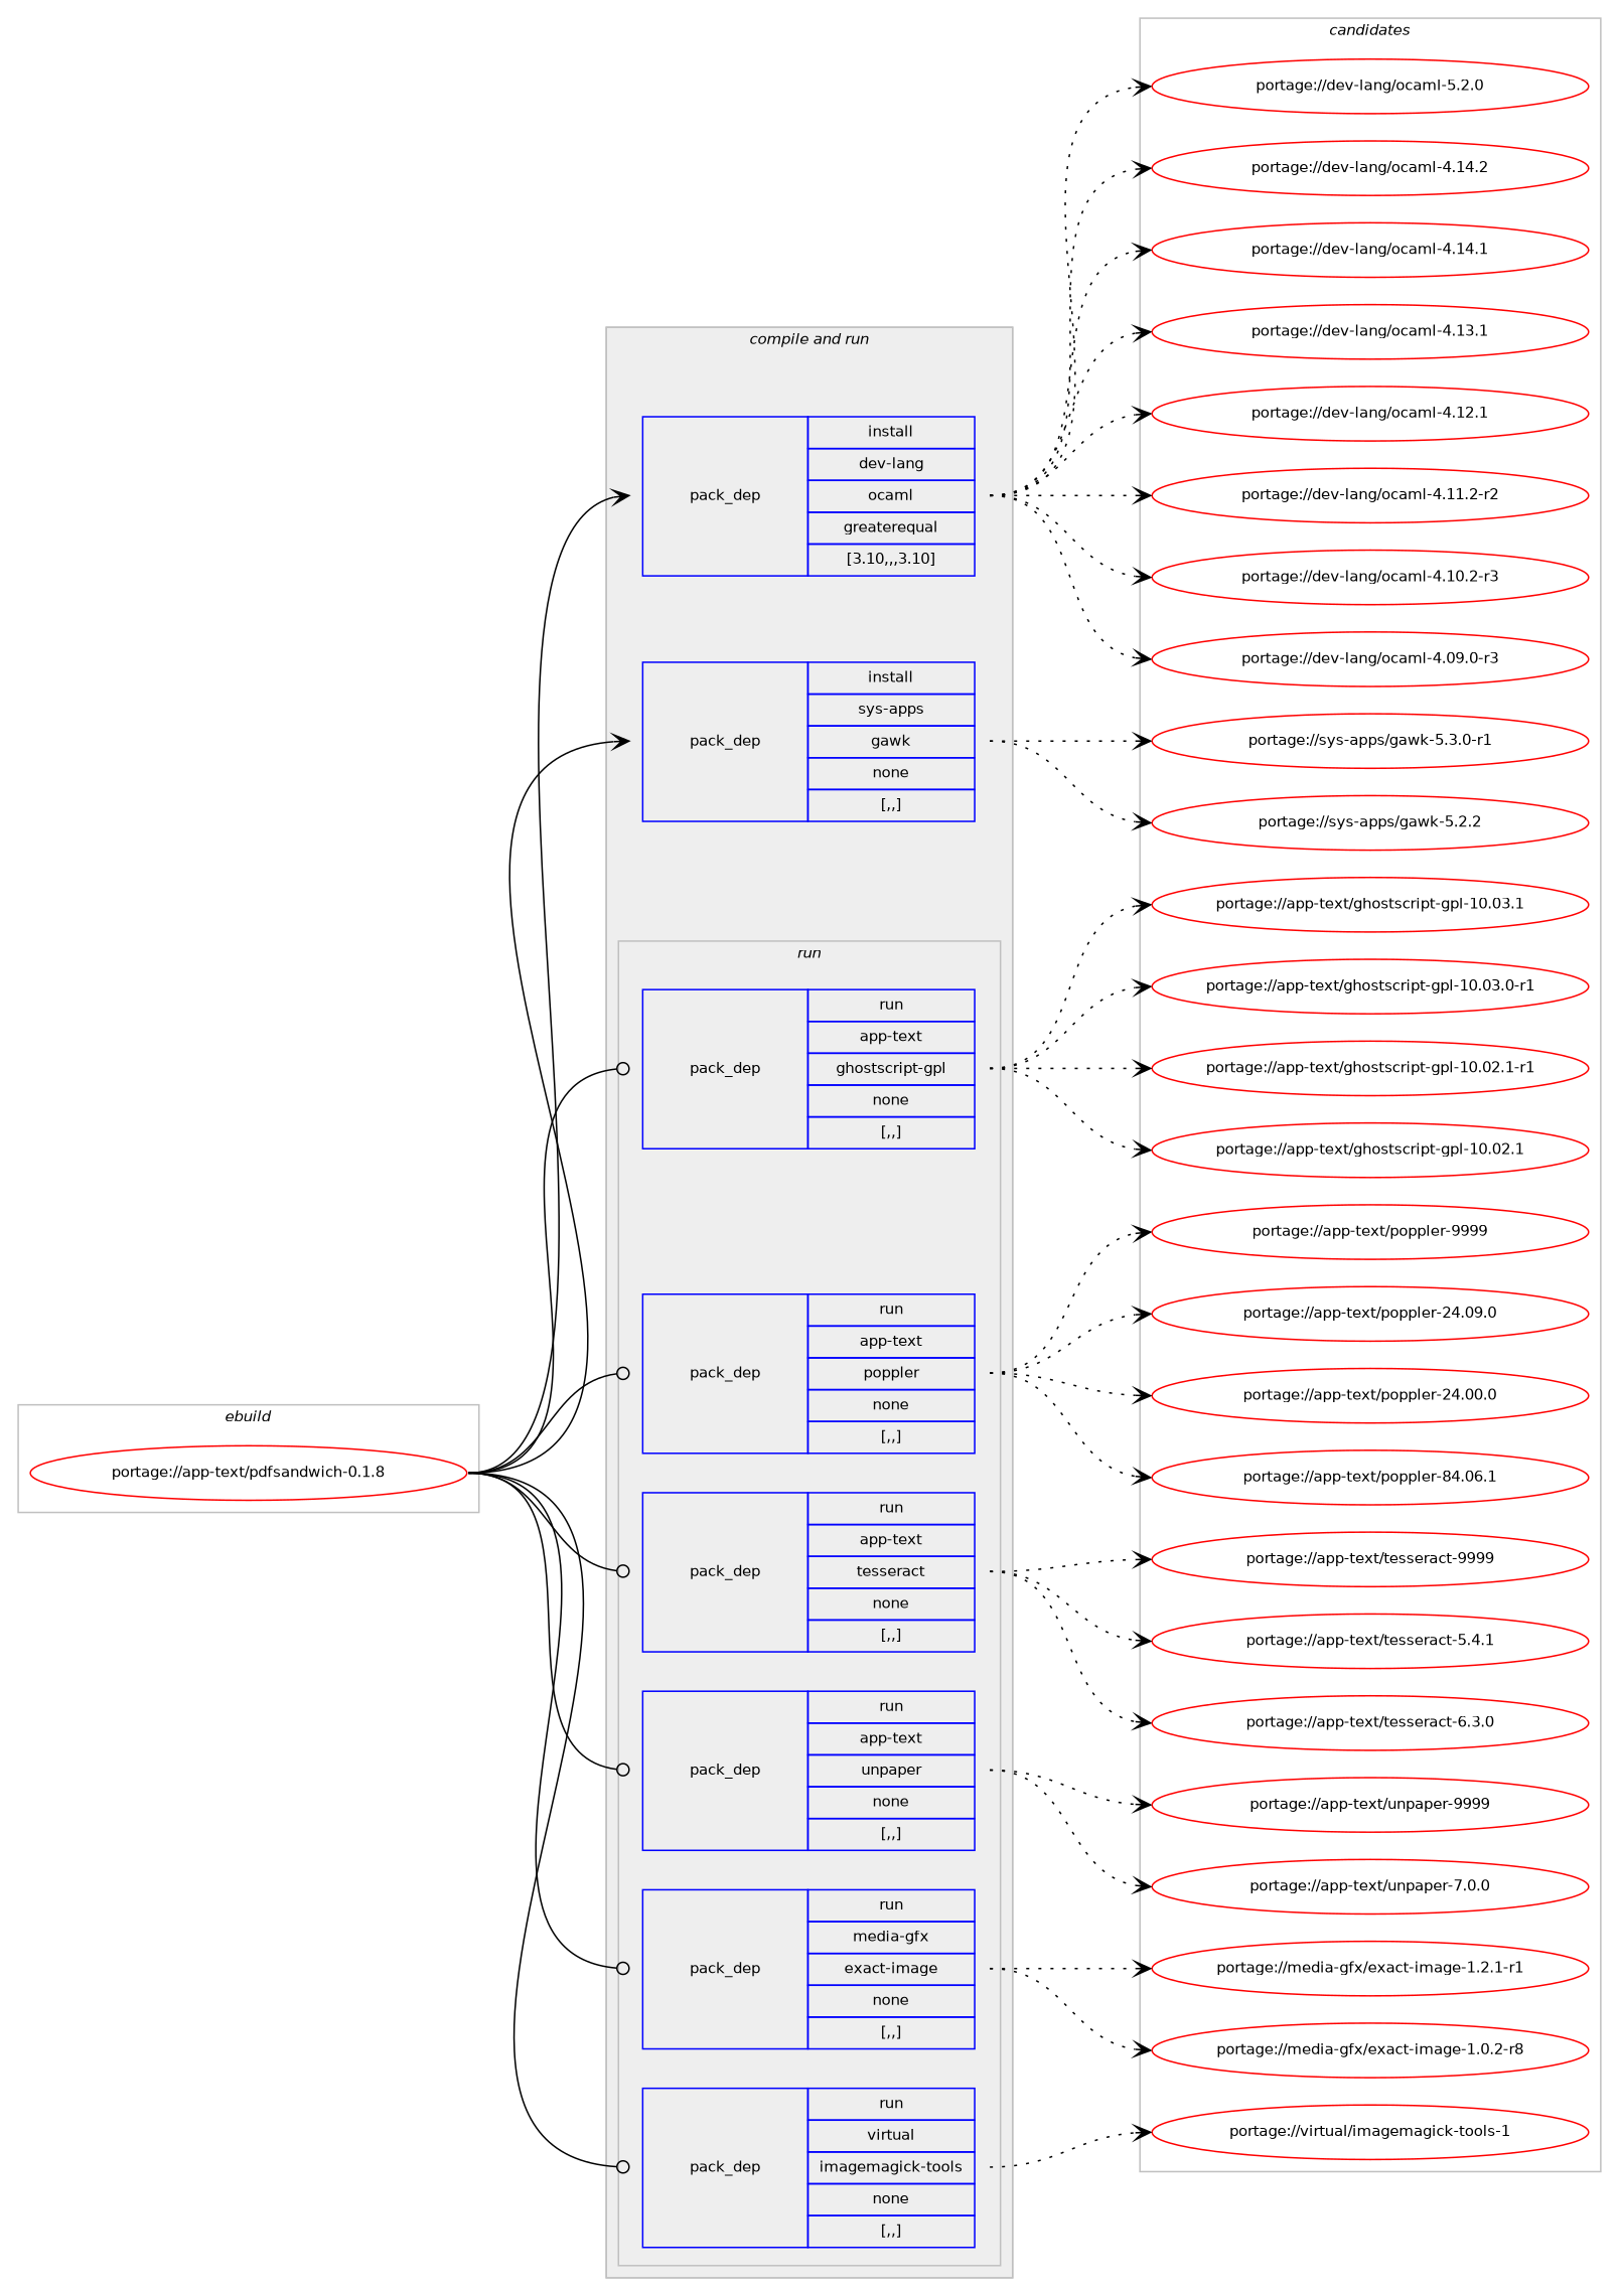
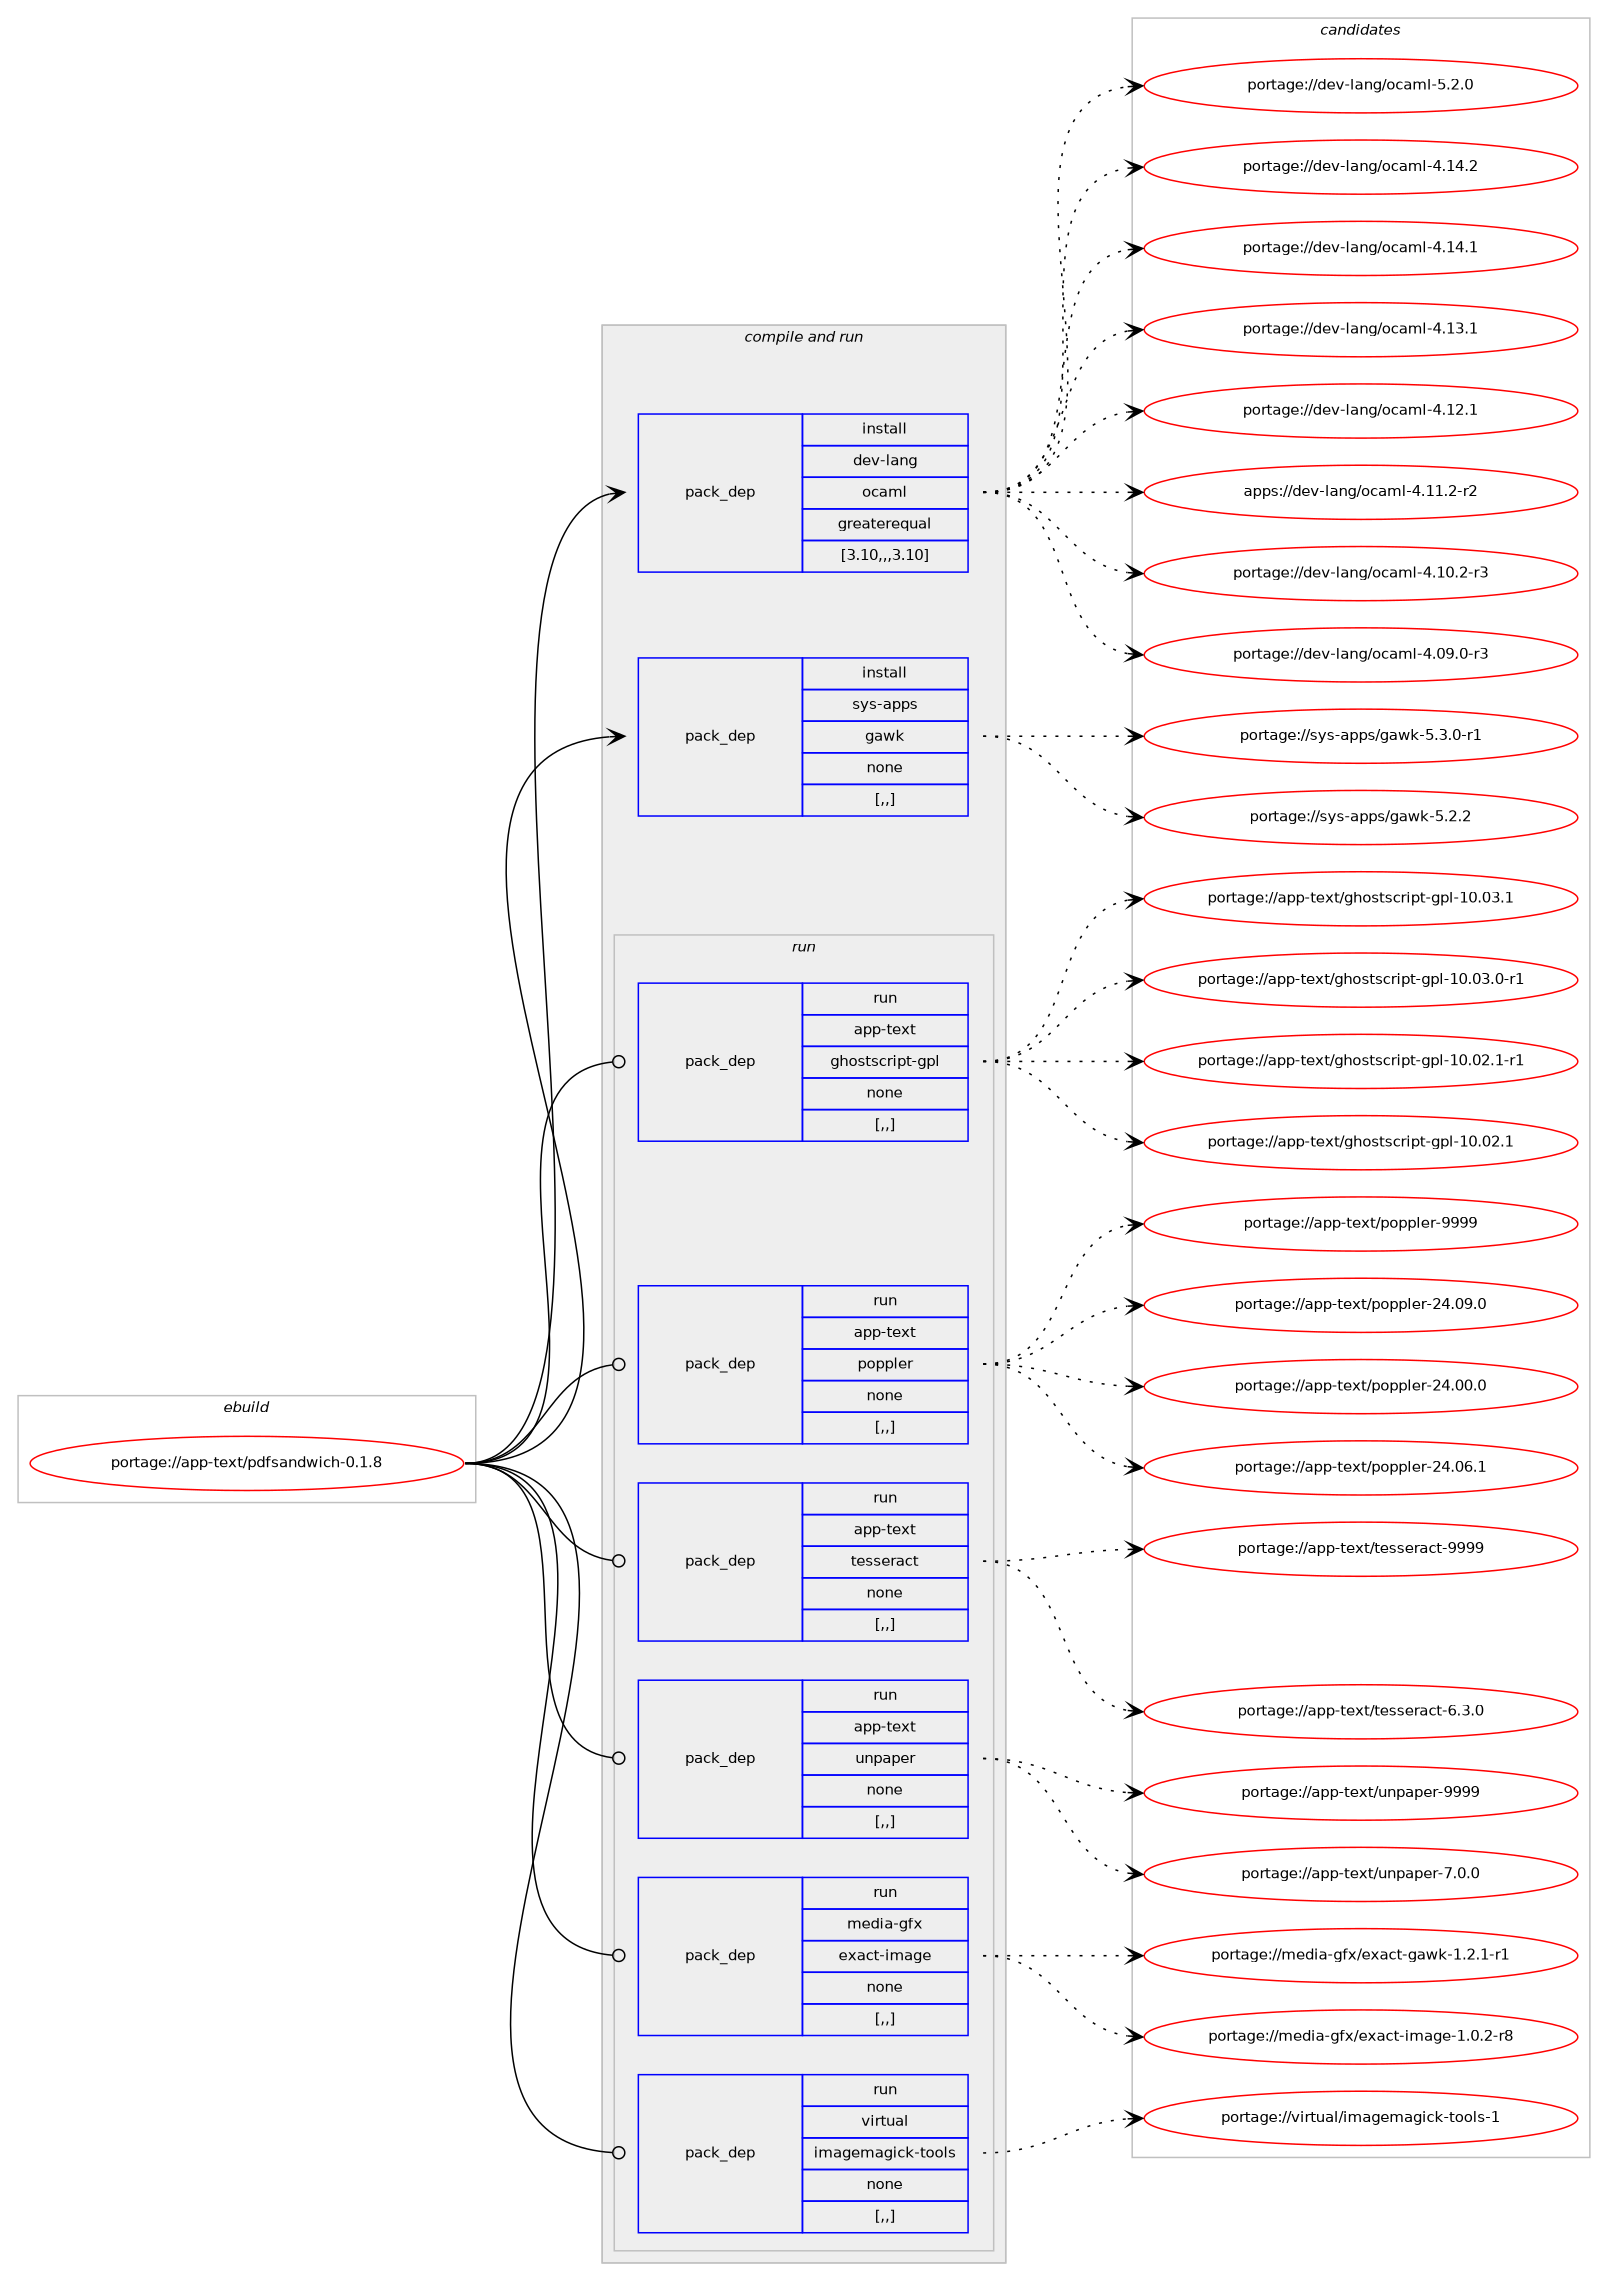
  digraph {
    compound=true
    concentrate=true
    fontname=Helvetica
    fontsize=10
    newrank=true
    rankdir=LR
    ranksep=1.5
    node [color=red fontname=Helvetica fontsize=10]
    edge [arrowhead=vee headport=w style=dotted tailport=e weight=100]
    n1 [label="portage://app-text/pdfsandwich-0.1.8" width=4]
    n2 [color=blue label=<<TABLE BORDER="0" CELLBORDER="1" CELLSPACING="0" CELLPADDING="4" WIDTH="220"><TR><TD ROWSPAN="6" CELLPADDING="30">pack_dep</TD></TR><TR><TD WIDTH="110">install</TD></TR><TR><TD>dev-lang</TD></TR><TR><TD>ocaml</TD></TR><TR><TD>greaterequal</TD></TR><TR><TD>[3.10,,,3.10]</TD></TR></TABLE>> shape=none]
    n3 [color=blue label=<<TABLE BORDER="0" CELLBORDER="1" CELLSPACING="0" CELLPADDING="4" WIDTH="220"><TR><TD ROWSPAN="6" CELLPADDING="30">pack_dep</TD></TR><TR><TD WIDTH="110">install</TD></TR><TR><TD>sys-apps</TD></TR><TR><TD>gawk</TD></TR><TR><TD>none</TD></TR><TR><TD>[,,]</TD></TR></TABLE>> shape=none]
    n4 [color=blue label=<<TABLE BORDER="0" CELLBORDER="1" CELLSPACING="0" CELLPADDING="4" WIDTH="220"><TR><TD ROWSPAN="6" CELLPADDING="30">pack_dep</TD></TR><TR><TD WIDTH="110">run</TD></TR><TR><TD>app-text</TD></TR><TR><TD>ghostscript-gpl</TD></TR><TR><TD>none</TD></TR><TR><TD>[,,]</TD></TR></TABLE>> shape=none]
    n5 [color=blue label=<<TABLE BORDER="0" CELLBORDER="1" CELLSPACING="0" CELLPADDING="4" WIDTH="220"><TR><TD ROWSPAN="6" CELLPADDING="30">pack_dep</TD></TR><TR><TD WIDTH="110">run</TD></TR><TR><TD>app-text</TD></TR><TR><TD>poppler</TD></TR><TR><TD>none</TD></TR><TR><TD>[,,]</TD></TR></TABLE>> shape=none]
    n6 [color=blue label=<<TABLE BORDER="0" CELLBORDER="1" CELLSPACING="0" CELLPADDING="4" WIDTH="220"><TR><TD ROWSPAN="6" CELLPADDING="30">pack_dep</TD></TR><TR><TD WIDTH="110">run</TD></TR><TR><TD>app-text</TD></TR><TR><TD>tesseract</TD></TR><TR><TD>none</TD></TR><TR><TD>[,,]</TD></TR></TABLE>> shape=none]
    n7 [color=blue label=<<TABLE BORDER="0" CELLBORDER="1" CELLSPACING="0" CELLPADDING="4" WIDTH="220"><TR><TD ROWSPAN="6" CELLPADDING="30">pack_dep</TD></TR><TR><TD WIDTH="110">run</TD></TR><TR><TD>app-text</TD></TR><TR><TD>unpaper</TD></TR><TR><TD>none</TD></TR><TR><TD>[,,]</TD></TR></TABLE>> shape=none]
    n8 [color=blue label=<<TABLE BORDER="0" CELLBORDER="1" CELLSPACING="0" CELLPADDING="4" WIDTH="220"><TR><TD ROWSPAN="6" CELLPADDING="30">pack_dep</TD></TR><TR><TD WIDTH="110">run</TD></TR><TR><TD>media-gfx</TD></TR><TR><TD>exact-image</TD></TR><TR><TD>none</TD></TR><TR><TD>[,,]</TD></TR></TABLE>> shape=none]
    n9 [color=blue label=<<TABLE BORDER="0" CELLBORDER="1" CELLSPACING="0" CELLPADDING="4" WIDTH="220"><TR><TD ROWSPAN="6" CELLPADDING="30">pack_dep</TD></TR><TR><TD WIDTH="110">run</TD></TR><TR><TD>virtual</TD></TR><TR><TD>imagemagick-tools</TD></TR><TR><TD>none</TD></TR><TR><TD>[,,]</TD></TR></TABLE>> shape=none]
    n10 [label="portage://dev-lang/ocaml-5.2.0" width=4]
    n11 [label="portage://dev-lang/ocaml-4.14.2" width=4]
    n12 [label="portage://dev-lang/ocaml-4.14.1" width=4]
    n13 [label="portage://dev-lang/ocaml-4.13.1" width=4]
    n14 [label="portage://dev-lang/ocaml-4.12.1" width=4]
-   n15 [label="portage://dev-lang/ocaml-4.11.2-r2" width=4]
+   n15 [label="apps://dev-lang/ocaml-4.11.2-r2" width=4]
    n16 [label="portage://dev-lang/ocaml-4.10.2-r3" width=4]
    n17 [label="portage://dev-lang/ocaml-4.09.0-r3" width=4]
    n18 [label="portage://sys-apps/gawk-5.3.0-r1" width=4]
    n19 [label="portage://sys-apps/gawk-5.2.2" width=4]
    n20 [label="portage://app-text/ghostscript-gpl-10.03.1" width=4]
    n21 [label="portage://app-text/ghostscript-gpl-10.03.0-r1" width=4]
    n22 [label="portage://app-text/ghostscript-gpl-10.02.1-r1" width=4]
    n23 [label="portage://app-text/ghostscript-gpl-10.02.1" width=4]
    n24 [label="portage://app-text/poppler-9999" width=4]
    n25 [label="portage://app-text/poppler-24.09.0" width=4]
    n26 [label="portage://app-text/poppler-24.00.0" width=4]
-   n27 [label="portage://app-text/poppler-84.06.1" width=4]
+   n27 [label="portage://app-text/poppler-24.06.1" width=4]
    n28 [label="portage://app-text/tesseract-9999" width=4]
-   n29 [label="portage://app-text/tesseract-5.4.1" width=4]
    n30 [label="portage://app-text/tesseract-6.3.0" width=4]
    n31 [label="portage://app-text/unpaper-9999" width=4]
    n32 [label="portage://app-text/unpaper-7.0.0" width=4]
-   n33 [label="portage://media-gfx/exact-image-1.2.1-r1" width=4]
+   n33 [label="portage://media-gfx/exact-gawk-1.2.1-r1" width=4]
    n34 [label="portage://media-gfx/exact-image-1.0.2-r8" width=4]
    n35 [label="portage://virtual/imagemagick-tools-1" width=4]
    subgraph cluster_1 {
      color=gray
      label=<<i>ebuild</i>>
      n1
    }
    subgraph cluster_2 {
      color=gray
      label=<<i>dependencies</i>>
      subgraph cluster_3 {
        color=gray
        fillcolor="#eeeeee"
        label=<<i>compile</i>>
        style=filled
        subgraph sub_4 {
          color=gray
          fillcolor="#eeeeee"
          label=<<i>compile</i>>
          style=filled
          n2
        }
        subgraph sub_5 {
          color=gray
          fillcolor="#eeeeee"
          label=<<i>compile</i>>
          style=filled
          n3
        }
      }
      subgraph cluster_6 {
        color=gray
        fillcolor="#eeeeee"
        label=<<i>compile and run</i>>
        style=filled
      }
      subgraph cluster_7 {
        color=gray
        fillcolor="#eeeeee"
        label=<<i>run</i>>
        style=filled
        subgraph sub_8 {
          color=gray
          fillcolor="#eeeeee"
          label=<<i>run</i>>
          style=filled
          n4
        }
        subgraph sub_9 {
          color=gray
          fillcolor="#eeeeee"
          label=<<i>run</i>>
          style=filled
          n5
        }
        subgraph sub_10 {
          color=gray
          fillcolor="#eeeeee"
          label=<<i>run</i>>
          style=filled
          n6
        }
        subgraph sub_11 {
          color=gray
          fillcolor="#eeeeee"
          label=<<i>run</i>>
          style=filled
          n7
        }
        subgraph sub_12 {
          color=gray
          fillcolor="#eeeeee"
          label=<<i>run</i>>
          style=filled
          n8
        }
        subgraph sub_13 {
          color=gray
          fillcolor="#eeeeee"
          label=<<i>run</i>>
          style=filled
          n9
        }
      }
    }
    subgraph cluster_14 {
      color=gray
      label=<<i>candidates</i>>
      rank=same
      subgraph sub_15 {
        color=black
        label=<<i>candidates</i>>
        nodesep=1
        rank=same
        n10
        n11
        n12
        n13
        n14
        n15
        n16
        n17
      }
      subgraph sub_16 {
        color=black
        label=<<i>candidates</i>>
        nodesep=1
        rank=same
        n18
        n19
      }
      subgraph sub_17 {
        color=black
        label=<<i>candidates</i>>
        nodesep=1
        rank=same
        n20
        n21
        n22
        n23
      }
      subgraph sub_18 {
        color=black
        label=<<i>candidates</i>>
        nodesep=1
        rank=same
        n24
        n25
        n26
        n27
      }
      subgraph sub_19 {
        color=black
        label=<<i>candidates</i>>
        nodesep=1
        rank=same
        n28
-       n29
        n30
      }
      subgraph sub_20 {
        color=black
        label=<<i>candidates</i>>
        nodesep=1
        rank=same
        n31
        n32
      }
      subgraph sub_21 {
        color=black
        label=<<i>candidates</i>>
        nodesep=1
        rank=same
        n33
        n34
      }
      subgraph sub_22 {
        color=black
        label=<<i>candidates</i>>
        nodesep=1
        rank=same
        n35
      }
    }
    n1 -> n2 [style=solid weight=20]
    n1 -> n3 [style=solid weight=20]
    n1 -> n4 [arrowhead=odot style=solid weight=20]
    n1 -> n5 [arrowhead=odot style=solid weight=20]
    n1 -> n6 [arrowhead=odot style=solid weight=20]
    n1 -> n7 [arrowhead=odot style=solid weight=20]
    n1 -> n8 [arrowhead=odot style=solid weight=20]
    n1 -> n9 [arrowhead=odot style=solid weight=20]
    n2 -> n10
    n2 -> n11
    n2 -> n12
    n2 -> n13
    n2 -> n14
    n2 -> n15
    n2 -> n16
    n2 -> n17
    n3 -> n18
    n3 -> n19
    n4 -> n20
    n4 -> n21
    n4 -> n22
    n4 -> n23
    n5 -> n24
    n5 -> n25
    n5 -> n26
    n5 -> n27
    n6 -> n28
-   n6 -> n29
    n6 -> n30
    n7 -> n31
    n7 -> n32
    n8 -> n33
    n8 -> n34
    n9 -> n35
  }
